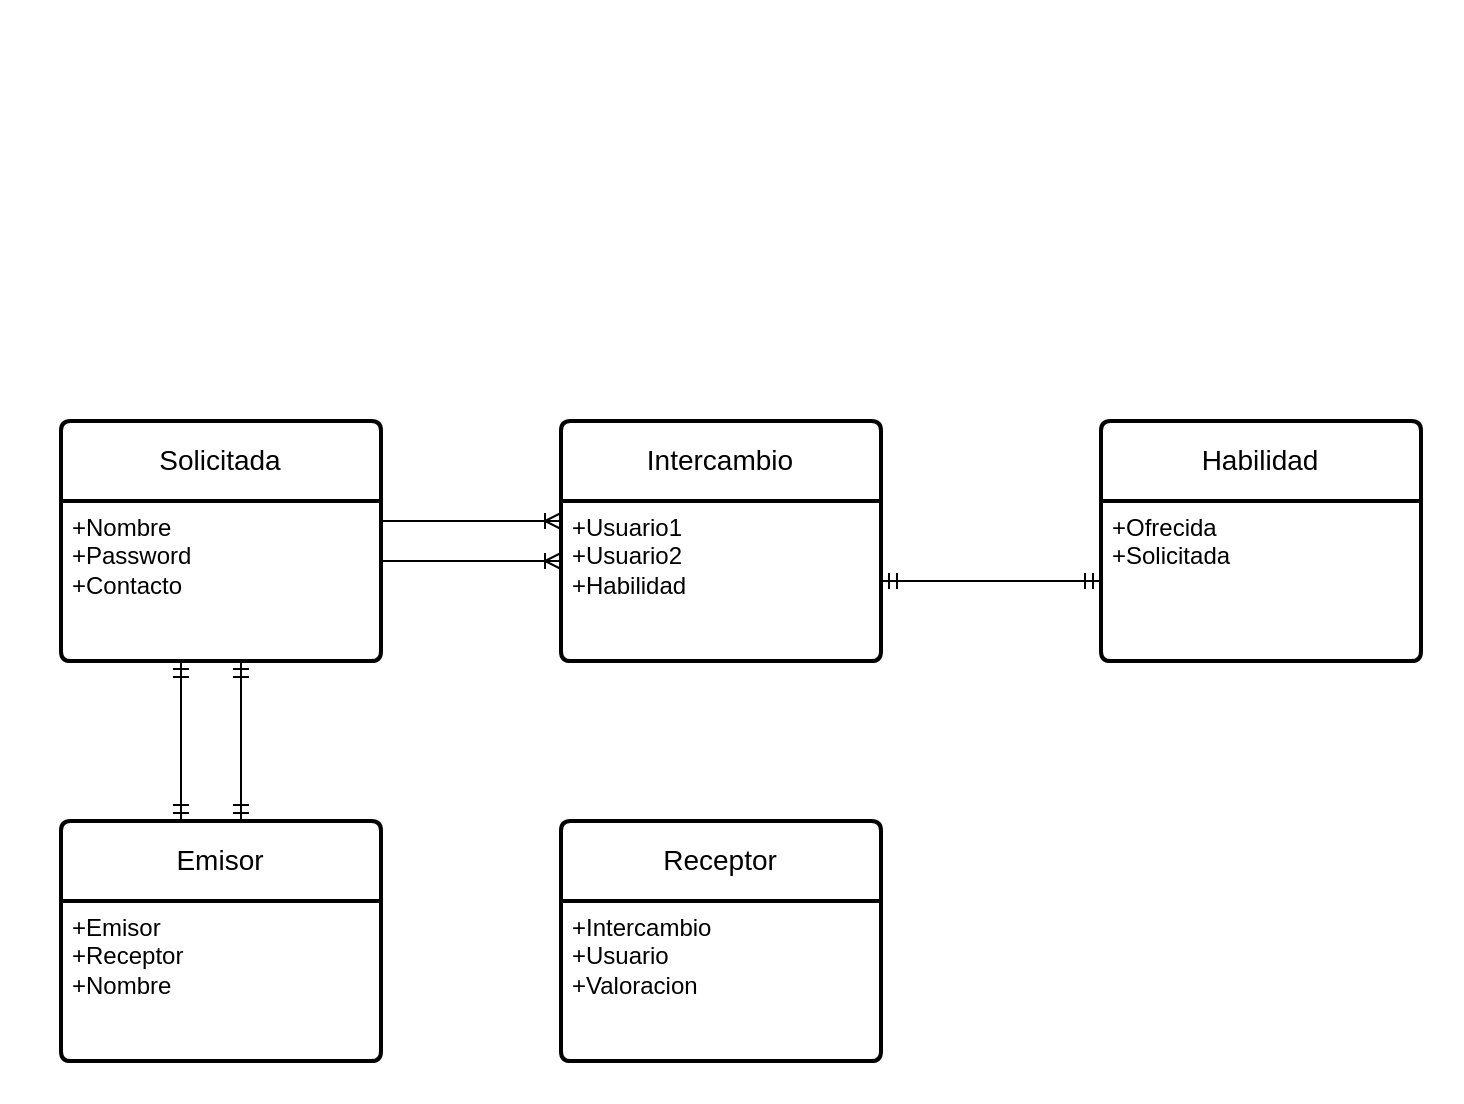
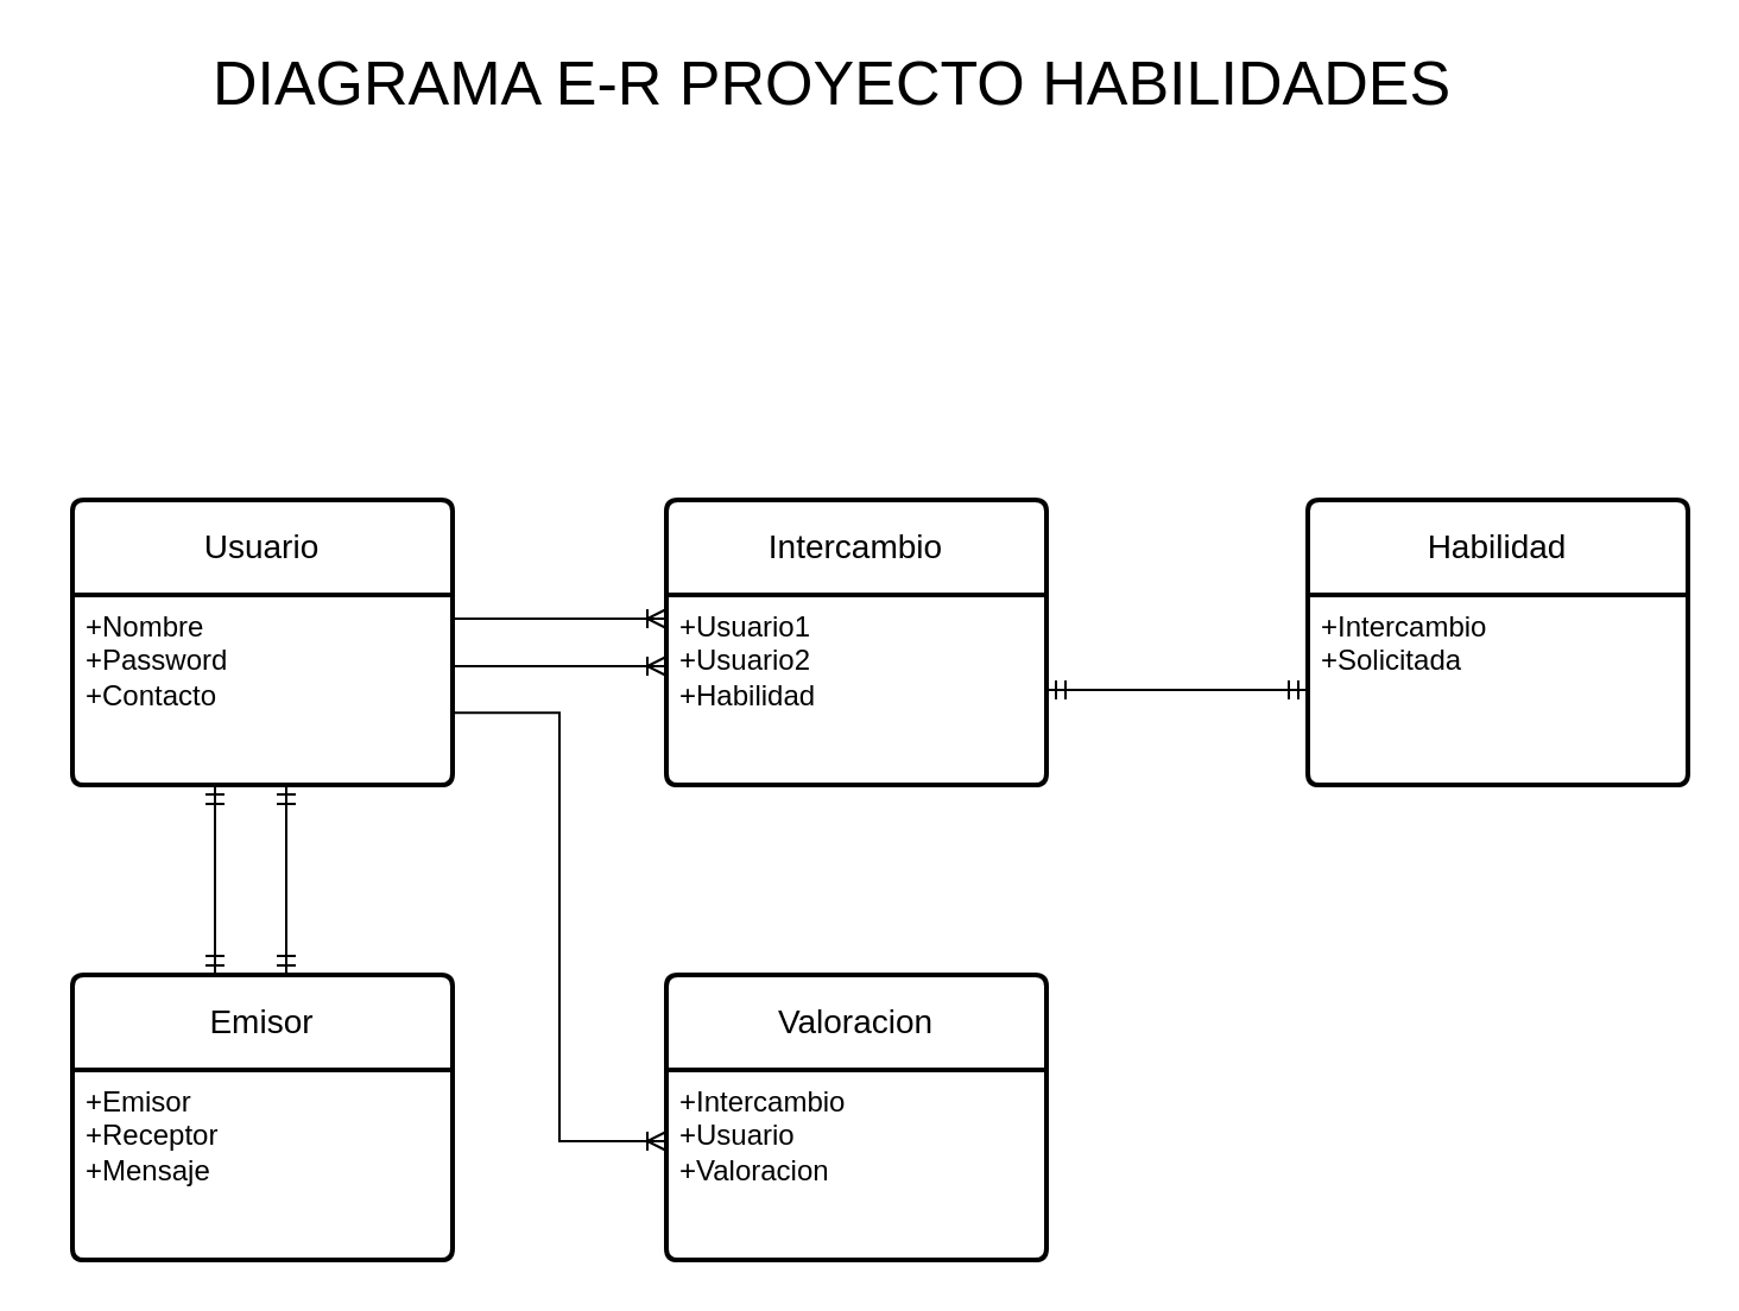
  <mxCell id="0" />
  <mxCell id="1" parent="0" />
- <mxCell id="2" value="Solicitada" style="swimlane;childLayout=stackLayout;horizontal=1;startSize=40;horizontalStack=0;rounded=1;fontSize=14;fontStyle=0;strokeWidth=2;resizeParent=0;resizeLast=1;shadow=0;dashed=0;align=center;arcSize=4;whiteSpace=wrap;html=1;" parent="1" vertex="1"><mxGeometry x="30" y="210" width="160" height="120" as="geometry" /></mxCell>
+ <mxCell id="2" value="Usuario" style="swimlane;childLayout=stackLayout;horizontal=1;startSize=40;horizontalStack=0;rounded=1;fontSize=14;fontStyle=0;strokeWidth=2;resizeParent=0;resizeLast=1;shadow=0;dashed=0;align=center;arcSize=4;whiteSpace=wrap;html=1;" parent="1" vertex="1"><mxGeometry x="30" y="210" width="160" height="120" as="geometry" /></mxCell>
  <mxCell id="3" value="+Nombre&lt;br&gt;+Password&lt;br&gt;+Contacto" style="align=left;strokeColor=none;fillColor=none;spacingLeft=4;fontSize=12;verticalAlign=top;resizable=0;rotatable=0;part=1;html=1;" parent="2" vertex="1"><mxGeometry y="40" width="160" height="80" as="geometry" /></mxCell>
  <mxCell id="4" value="Habilidad" style="swimlane;childLayout=stackLayout;horizontal=1;startSize=40;horizontalStack=0;rounded=1;fontSize=14;fontStyle=0;strokeWidth=2;resizeParent=0;resizeLast=1;shadow=0;dashed=0;align=center;arcSize=4;whiteSpace=wrap;html=1;" parent="1" vertex="1"><mxGeometry x="550" y="210" width="160" height="120" as="geometry" /></mxCell>
- <mxCell id="5" value="+Ofrecida&lt;br&gt;+Solicitada" style="align=left;strokeColor=none;fillColor=none;spacingLeft=4;fontSize=12;verticalAlign=top;resizable=0;rotatable=0;part=1;html=1;" parent="4" vertex="1"><mxGeometry y="40" width="160" height="80" as="geometry" /></mxCell>
+ <mxCell id="5" value="+Intercambio&lt;br&gt;+Solicitada" style="align=left;strokeColor=none;fillColor=none;spacingLeft=4;fontSize=12;verticalAlign=top;resizable=0;rotatable=0;part=1;html=1;" parent="4" vertex="1"><mxGeometry y="40" width="160" height="80" as="geometry" /></mxCell>
  <mxCell id="6" value="Intercambio" style="swimlane;childLayout=stackLayout;horizontal=1;startSize=40;horizontalStack=0;rounded=1;fontSize=14;fontStyle=0;strokeWidth=2;resizeParent=0;resizeLast=1;shadow=0;dashed=0;align=center;arcSize=4;whiteSpace=wrap;html=1;" parent="1" vertex="1"><mxGeometry x="280" y="210" width="160" height="120" as="geometry" /></mxCell>
  <mxCell id="7" value="+Usuario1&lt;br&gt;+Usuario2&lt;div&gt;+Habilidad&lt;/div&gt;" style="align=left;strokeColor=none;fillColor=none;spacingLeft=4;fontSize=12;verticalAlign=top;resizable=0;rotatable=0;part=1;html=1;" parent="6" vertex="1"><mxGeometry y="40" width="160" height="80" as="geometry" /></mxCell>
  <mxCell id="8" value="" style="edgeStyle=orthogonalEdgeStyle;rounded=0;orthogonalLoop=1;jettySize=auto;html=1;startArrow=ERmandOne;startFill=0;endArrow=ERmandOne;endFill=0;" parent="1" source="9" target="3" edge="1"><mxGeometry relative="1" as="geometry"><Array as="points"><mxPoint x="90" y="380" /><mxPoint x="90" y="380" /></Array></mxGeometry></mxCell>
  <mxCell id="9" value="Emisor" style="swimlane;childLayout=stackLayout;horizontal=1;startSize=40;horizontalStack=0;rounded=1;fontSize=14;fontStyle=0;strokeWidth=2;resizeParent=0;resizeLast=1;shadow=0;dashed=0;align=center;arcSize=4;whiteSpace=wrap;html=1;" parent="1" vertex="1"><mxGeometry x="30" y="410" width="160" height="120" as="geometry" /></mxCell>
- <mxCell id="10" value="+Emisor&lt;br&gt;+Receptor&lt;div&gt;+Nombre&lt;/div&gt;" style="align=left;strokeColor=none;fillColor=none;spacingLeft=4;fontSize=12;verticalAlign=top;resizable=0;rotatable=0;part=1;html=1;" parent="9" vertex="1"><mxGeometry y="40" width="160" height="80" as="geometry" /></mxCell>
- <mxCell id="11" value="Receptor" style="swimlane;childLayout=stackLayout;horizontal=1;startSize=40;horizontalStack=0;rounded=1;fontSize=14;fontStyle=0;strokeWidth=2;resizeParent=0;resizeLast=1;shadow=0;dashed=0;align=center;arcSize=4;whiteSpace=wrap;html=1;" parent="1" vertex="1"><mxGeometry x="280" y="410" width="160" height="120" as="geometry" /></mxCell>
+ <mxCell id="10" value="+Emisor&lt;br&gt;+Receptor&lt;div&gt;+Mensaje&lt;/div&gt;" style="align=left;strokeColor=none;fillColor=none;spacingLeft=4;fontSize=12;verticalAlign=top;resizable=0;rotatable=0;part=1;html=1;" parent="9" vertex="1"><mxGeometry y="40" width="160" height="80" as="geometry" /></mxCell>
+ <mxCell id="11" value="Valoracion" style="swimlane;childLayout=stackLayout;horizontal=1;startSize=40;horizontalStack=0;rounded=1;fontSize=14;fontStyle=0;strokeWidth=2;resizeParent=0;resizeLast=1;shadow=0;dashed=0;align=center;arcSize=4;whiteSpace=wrap;html=1;" parent="1" vertex="1"><mxGeometry x="280" y="410" width="160" height="120" as="geometry" /></mxCell>
  <mxCell id="12" value="+Intercambio&lt;br&gt;+Usuario&lt;div&gt;+Valoracion&lt;/div&gt;" style="align=left;strokeColor=none;fillColor=none;spacingLeft=4;fontSize=12;verticalAlign=top;resizable=0;rotatable=0;part=1;html=1;" parent="11" vertex="1"><mxGeometry y="40" width="160" height="80" as="geometry" /></mxCell>
+ <mxCell id="13" value="&lt;font style=&quot;font-size: 26px;&quot;&gt;DIAGRAMA E-R PROYECTO HABILIDADES&lt;/font&gt;" style="text;html=1;align=center;verticalAlign=middle;whiteSpace=wrap;rounded=0;" parent="1" vertex="1"><mxGeometry x="20" y="20" width="660" height="30" as="geometry" /></mxCell>
  <mxCell id="14" value="" style="edgeStyle=orthogonalEdgeStyle;rounded=0;orthogonalLoop=1;jettySize=auto;html=1;startArrow=none;startFill=0;endArrow=ERoneToMany;endFill=0;" parent="1" edge="1"><mxGeometry relative="1" as="geometry"><mxPoint x="190" y="280" as="sourcePoint" /><mxPoint x="280" y="280" as="targetPoint" /></mxGeometry></mxCell>
  <mxCell id="15" value="" style="edgeStyle=orthogonalEdgeStyle;rounded=0;orthogonalLoop=1;jettySize=auto;html=1;startArrow=none;startFill=0;endArrow=ERoneToMany;endFill=0;" parent="1" edge="1"><mxGeometry relative="1" as="geometry"><mxPoint x="190" y="260" as="sourcePoint" /><mxPoint x="280" y="260" as="targetPoint" /><Array as="points"><mxPoint x="240" y="260" /><mxPoint x="240" y="260" /></Array></mxGeometry></mxCell>
  <mxCell id="16" value="" style="edgeStyle=orthogonalEdgeStyle;rounded=0;orthogonalLoop=1;jettySize=auto;html=1;startArrow=ERmandOne;startFill=0;endArrow=ERmandOne;endFill=0;" parent="1" source="5" target="7" edge="1"><mxGeometry relative="1" as="geometry" /></mxCell>
  <mxCell id="17" value="" style="edgeStyle=orthogonalEdgeStyle;rounded=0;orthogonalLoop=1;jettySize=auto;html=1;startArrow=ERmandOne;startFill=0;endArrow=ERmandOne;endFill=0;" parent="1" source="9" target="3" edge="1"><mxGeometry relative="1" as="geometry"><mxPoint x="90" y="410" as="sourcePoint" /><mxPoint x="90" y="330" as="targetPoint" /><Array as="points"><mxPoint x="120" y="380" /><mxPoint x="120" y="380" /></Array></mxGeometry></mxCell>
+ <mxCell id="18" value="" style="edgeStyle=orthogonalEdgeStyle;rounded=0;orthogonalLoop=1;jettySize=auto;html=1;entryX=1.003;entryY=0.62;entryDx=0;entryDy=0;entryPerimeter=0;endArrow=none;endFill=0;startArrow=ERoneToMany;startFill=0;" parent="1" source="12" target="3" edge="1"><mxGeometry relative="1" as="geometry"><mxPoint x="230" y="300" as="targetPoint" /><Array as="points"><mxPoint x="235" y="480" /><mxPoint x="235" y="300" /></Array></mxGeometry></mxCell>
